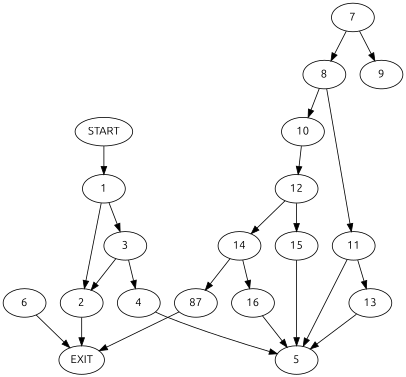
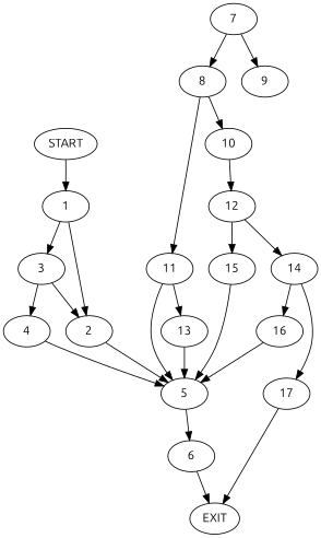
  digraph {
    fontname=Ubuntu
    node [fontname=Ubuntu]
    edge [fontname=Ubuntu]
    n1 [label=START]
    1
    2
    3
    n5 [label=EXIT]
    4
    5
    6
    7
    8
    9
    10
    11
    12
    13
    14
    15
    16
-   17 [label=87]
+   17
    n1 -> 1
    1 -> 2
    1 -> 3
-   2 -> n5
+   2 -> 5
    3 -> 2
    3 -> 4
    4 -> 5
+   5 -> 6
    6 -> n5
    7 -> 8
    7 -> 9
    8 -> 10
    8 -> 11
    10 -> 12
    11 -> 5
    11 -> 13
    12 -> 14
    12 -> 15
    13 -> 5
    14 -> 16
    14 -> 17
    15 -> 5
    16 -> 5
    17 -> n5
  }
